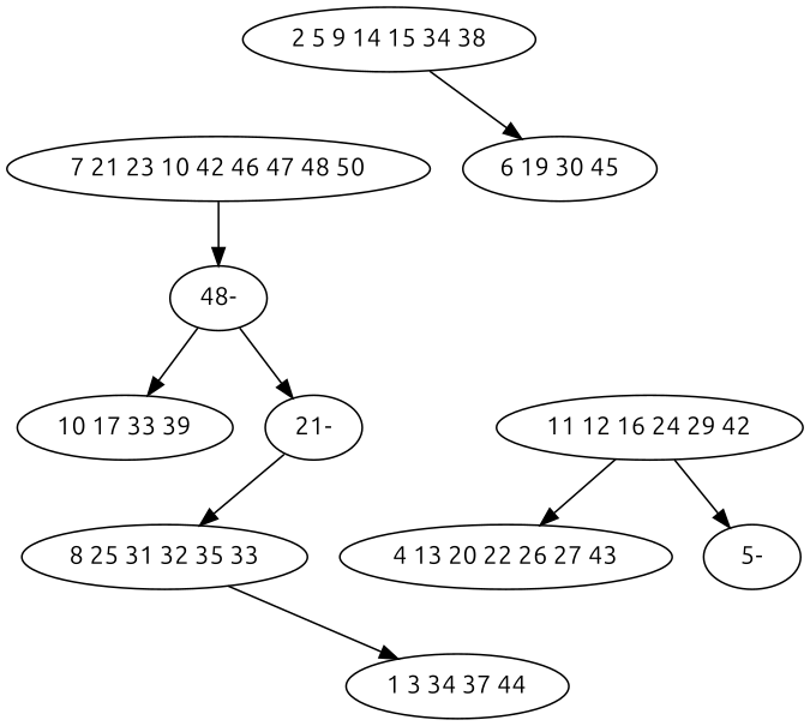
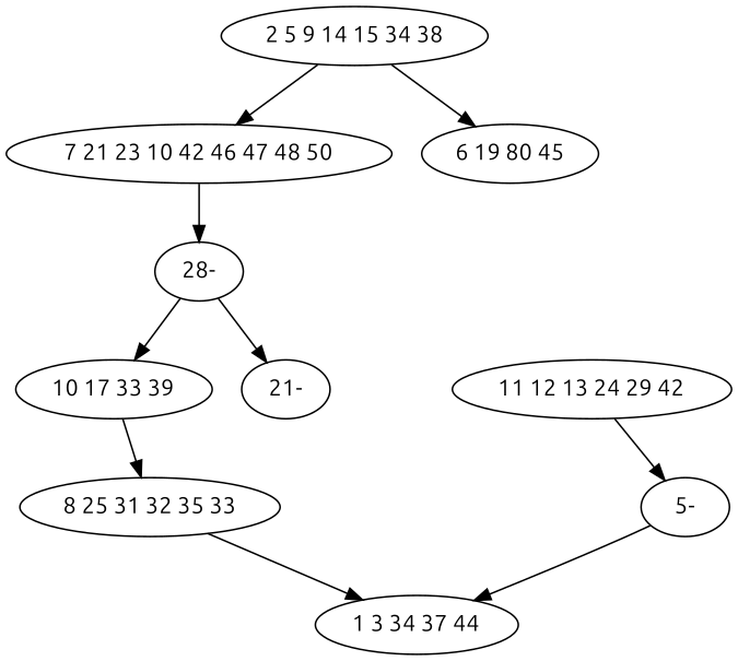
  digraph {
    fontname=Ubuntu
    node [fontname=Ubuntu]
    edge [fontname=Ubuntu]
    n1 [label="2 5 9 14 15 34 38"]
    n2 [label="7 21 23 10 42 46 47 48 50"]
-   n3 [label="6 19 30 45"]
-   n4 [label="48-"]
+   n3 [label="6 19 80 45"]
+   n4 [label="28-"]
    n5 [label="10 17 33 39"]
    n6 [label="21-"]
    n7 [label="8 25 31 32 35 33"]
    n8 [label="1 3 34 37 44"]
-   n9 [label="11 12 16 24 29 42"]
-   n10 [label="4 13 20 22 26 27 43"]
+   n9 [label="11 12 13 24 29 42"]
    n11 [label="5-"]
+   n1 -> n2
    n1 -> n3
    n2 -> n4
    n4 -> n5
    n4 -> n6
-   n6 -> n7
+   n5 -> n7
    n7 -> n8
-   n9 -> n10
    n9 -> n11
+   n11 -> n8
  }
